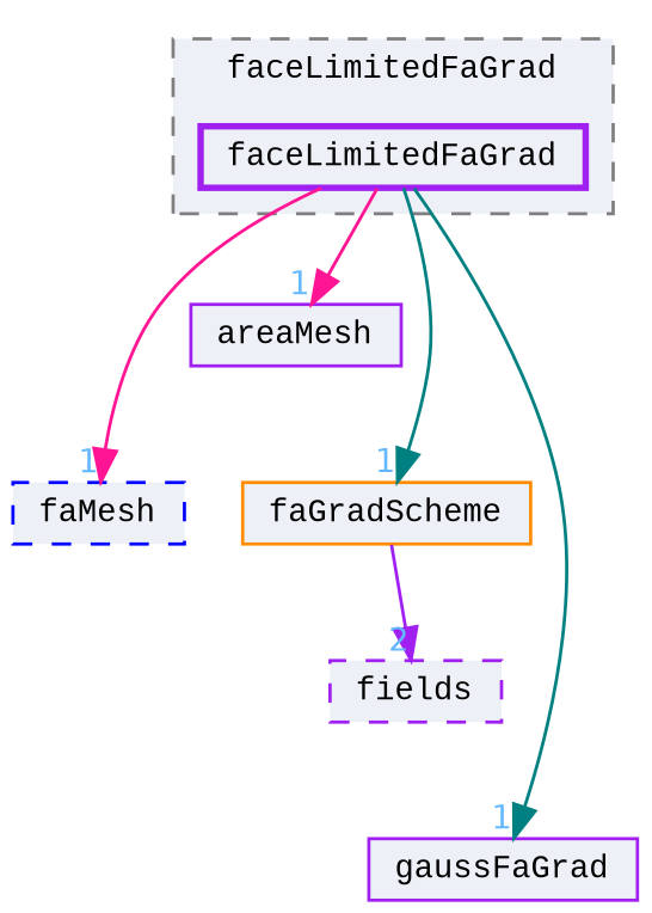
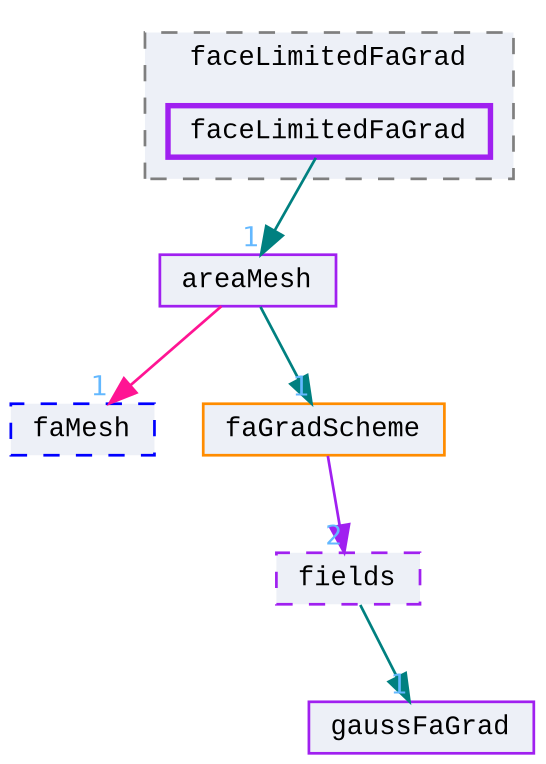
  digraph {
    compound=true
    fontname="Liberation Mono"
    node [color=purple fillcolor="#edf0f7" fontname="Liberation Mono" fontsize=10 shape=box style=filled]
    edge [color=deeppink fontcolor=steelblue1 fontname="Liberation Mono" fontsize=10 headlabel=1 labeldistance=1.5 labelfontname=Helvetica labelfontsize=10]
    n1 [height=0.2 label=faceLimitedFaGrad style="filled,bold" width=0.4]
    n2 [color=blue height=0.2 label=faMesh style="filled,dashed" width=0.4]
    n3 [color=darkorange height=0.2 label=faGradScheme width=0.4]
    n4 [height=0.2 label=areaMesh width=0.4]
    n5 [height=0.2 label=gaussFaGrad width=0.4]
    n6 [height=0.2 label=fields style="filled,dashed" width=0.4]
    subgraph cluster_1 {
      bgcolor="#edf0f7"
      fontsize=10
      label=faceLimitedFaGrad
      pencolor=grey50
      style="filled,dashed"
      n1
    }
-   n1 -> n2
-   n1 -> n3 [color=teal]
-   n1 -> n4
-   n1 -> n5 [color=teal]
+   n4 -> n2
+   n4 -> n3 [color=teal]
+   n1 -> n4 [color=teal]
+   n6 -> n5 [color=teal]
    n3 -> n6 [color=purple headlabel=2]
  }
